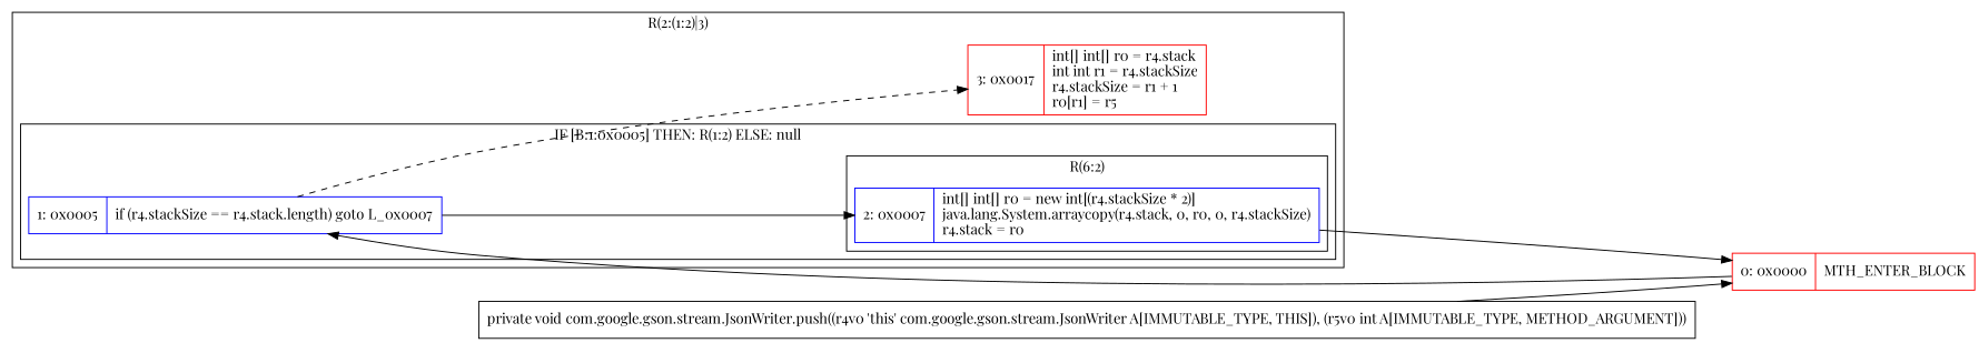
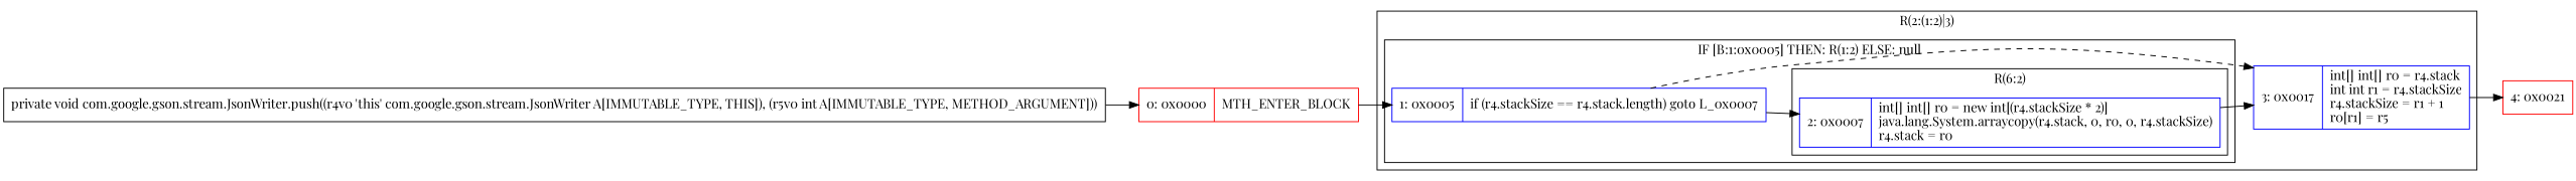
  digraph {
    fontname="Playfair Display"
    rankdir=LR
    node [color=blue fontname="Playfair Display" shape=record]
    edge [fontname="Playfair Display"]
    n1 [label="{2\:\ 0x0007|int[] int[] r0 = new int[(r4.stackSize * 2)]\ljava.lang.System.arraycopy(r4.stack, 0, r0, 0, r4.stackSize)\lr4.stack = r0\l}"]
    n2 [label="{1\:\ 0x0005|if (r4.stackSize == r4.stack.length) goto L_0x0007\l}"]
-   n3 [color=red label="{3\:\ 0x0017|int[] int[] r0 = r4.stack\lint int r1 = r4.stackSize\lr4.stackSize = r1 + 1\lr0[r1] = r5\l}"]
+   n3 [label="{3\:\ 0x0017|int[] int[] r0 = r4.stack\lint int r1 = r4.stackSize\lr4.stackSize = r1 + 1\lr0[r1] = r5\l}"]
+   n4 [color=red label="{4\:\ 0x0021}"]
    n5 [color=red label="{0\:\ 0x0000|MTH_ENTER_BLOCK\l}"]
    n6 [label="{private void com.google.gson.stream.JsonWriter.push((r4v0 'this' com.google.gson.stream.JsonWriter A[IMMUTABLE_TYPE, THIS]), (r5v0 int A[IMMUTABLE_TYPE, METHOD_ARGUMENT])) }" color=""]
    subgraph cluster_1 {
      label="R(2:(1:2)|3)"
      n3
      subgraph cluster_2 {
        label="IF [B:1:0x0005] THEN: R(1:2) ELSE: null"
        n2
        subgraph cluster_3 {
          label="R(6:2)"
          n1
        }
      }
    }
-   n1 -> n5
+   n1 -> n3
    n2 -> n1
    n2 -> n3 [style=dashed]
+   n3 -> n4
    n5 -> n2
    n6 -> n5
  }
